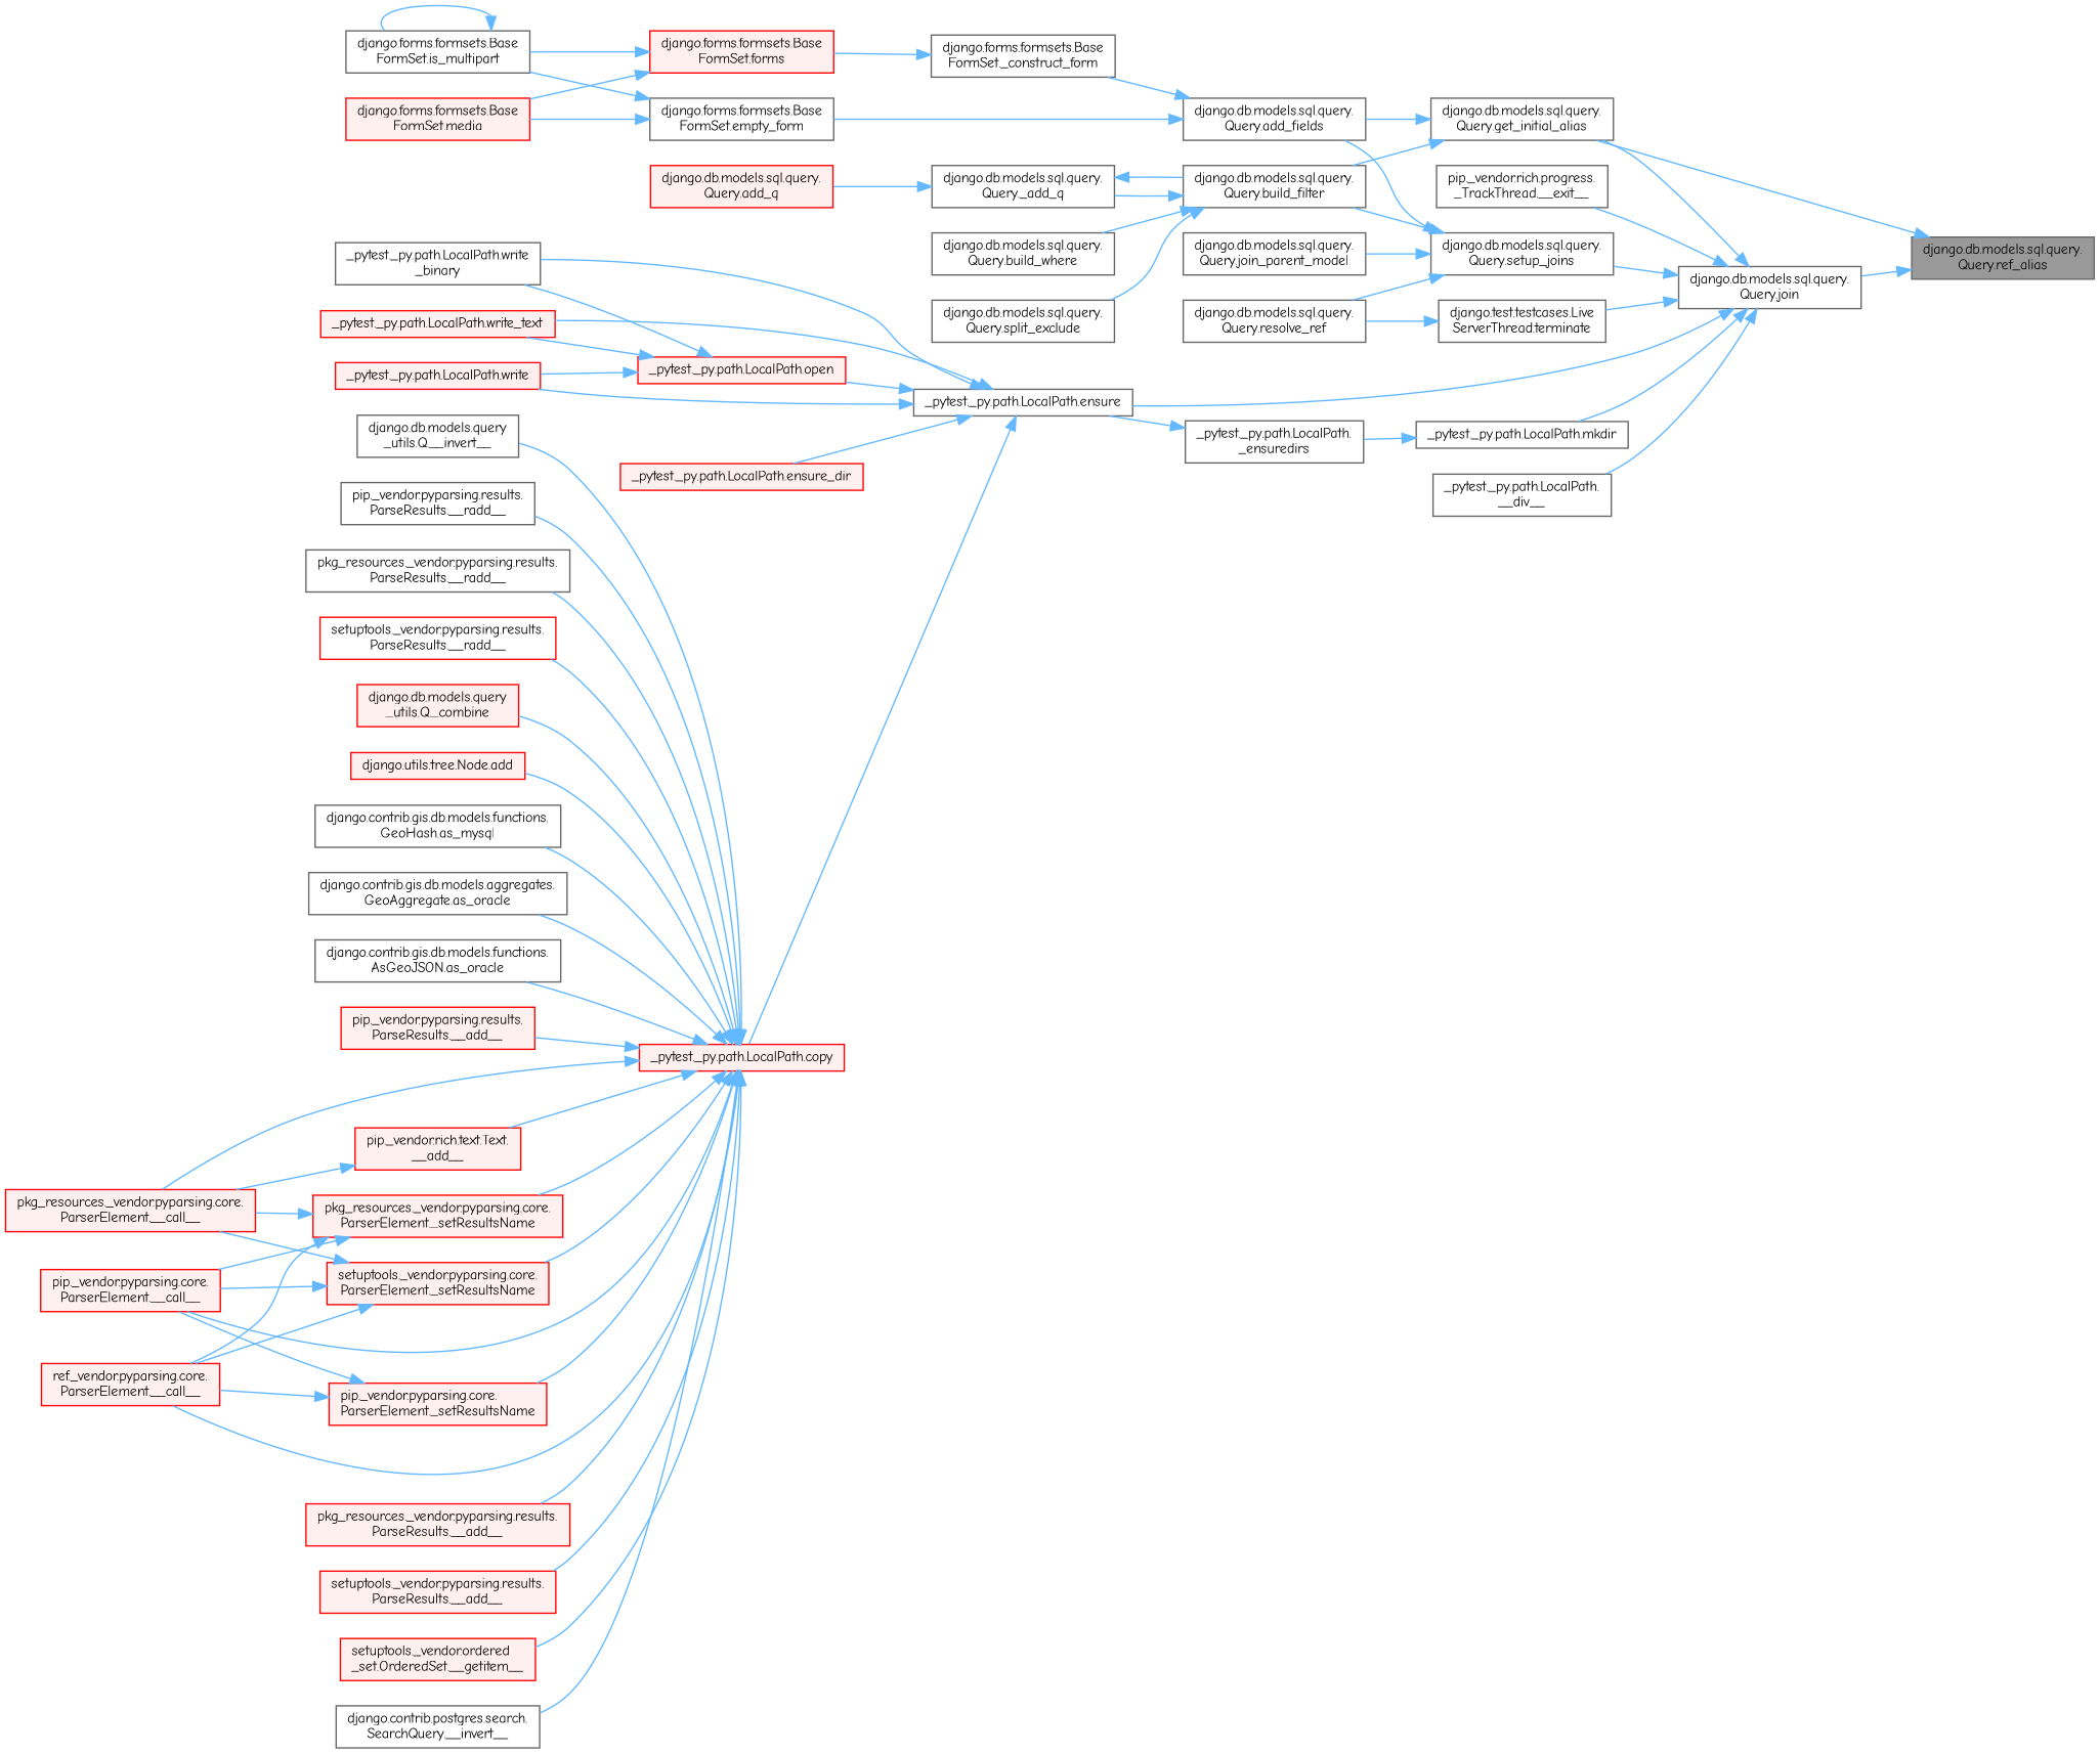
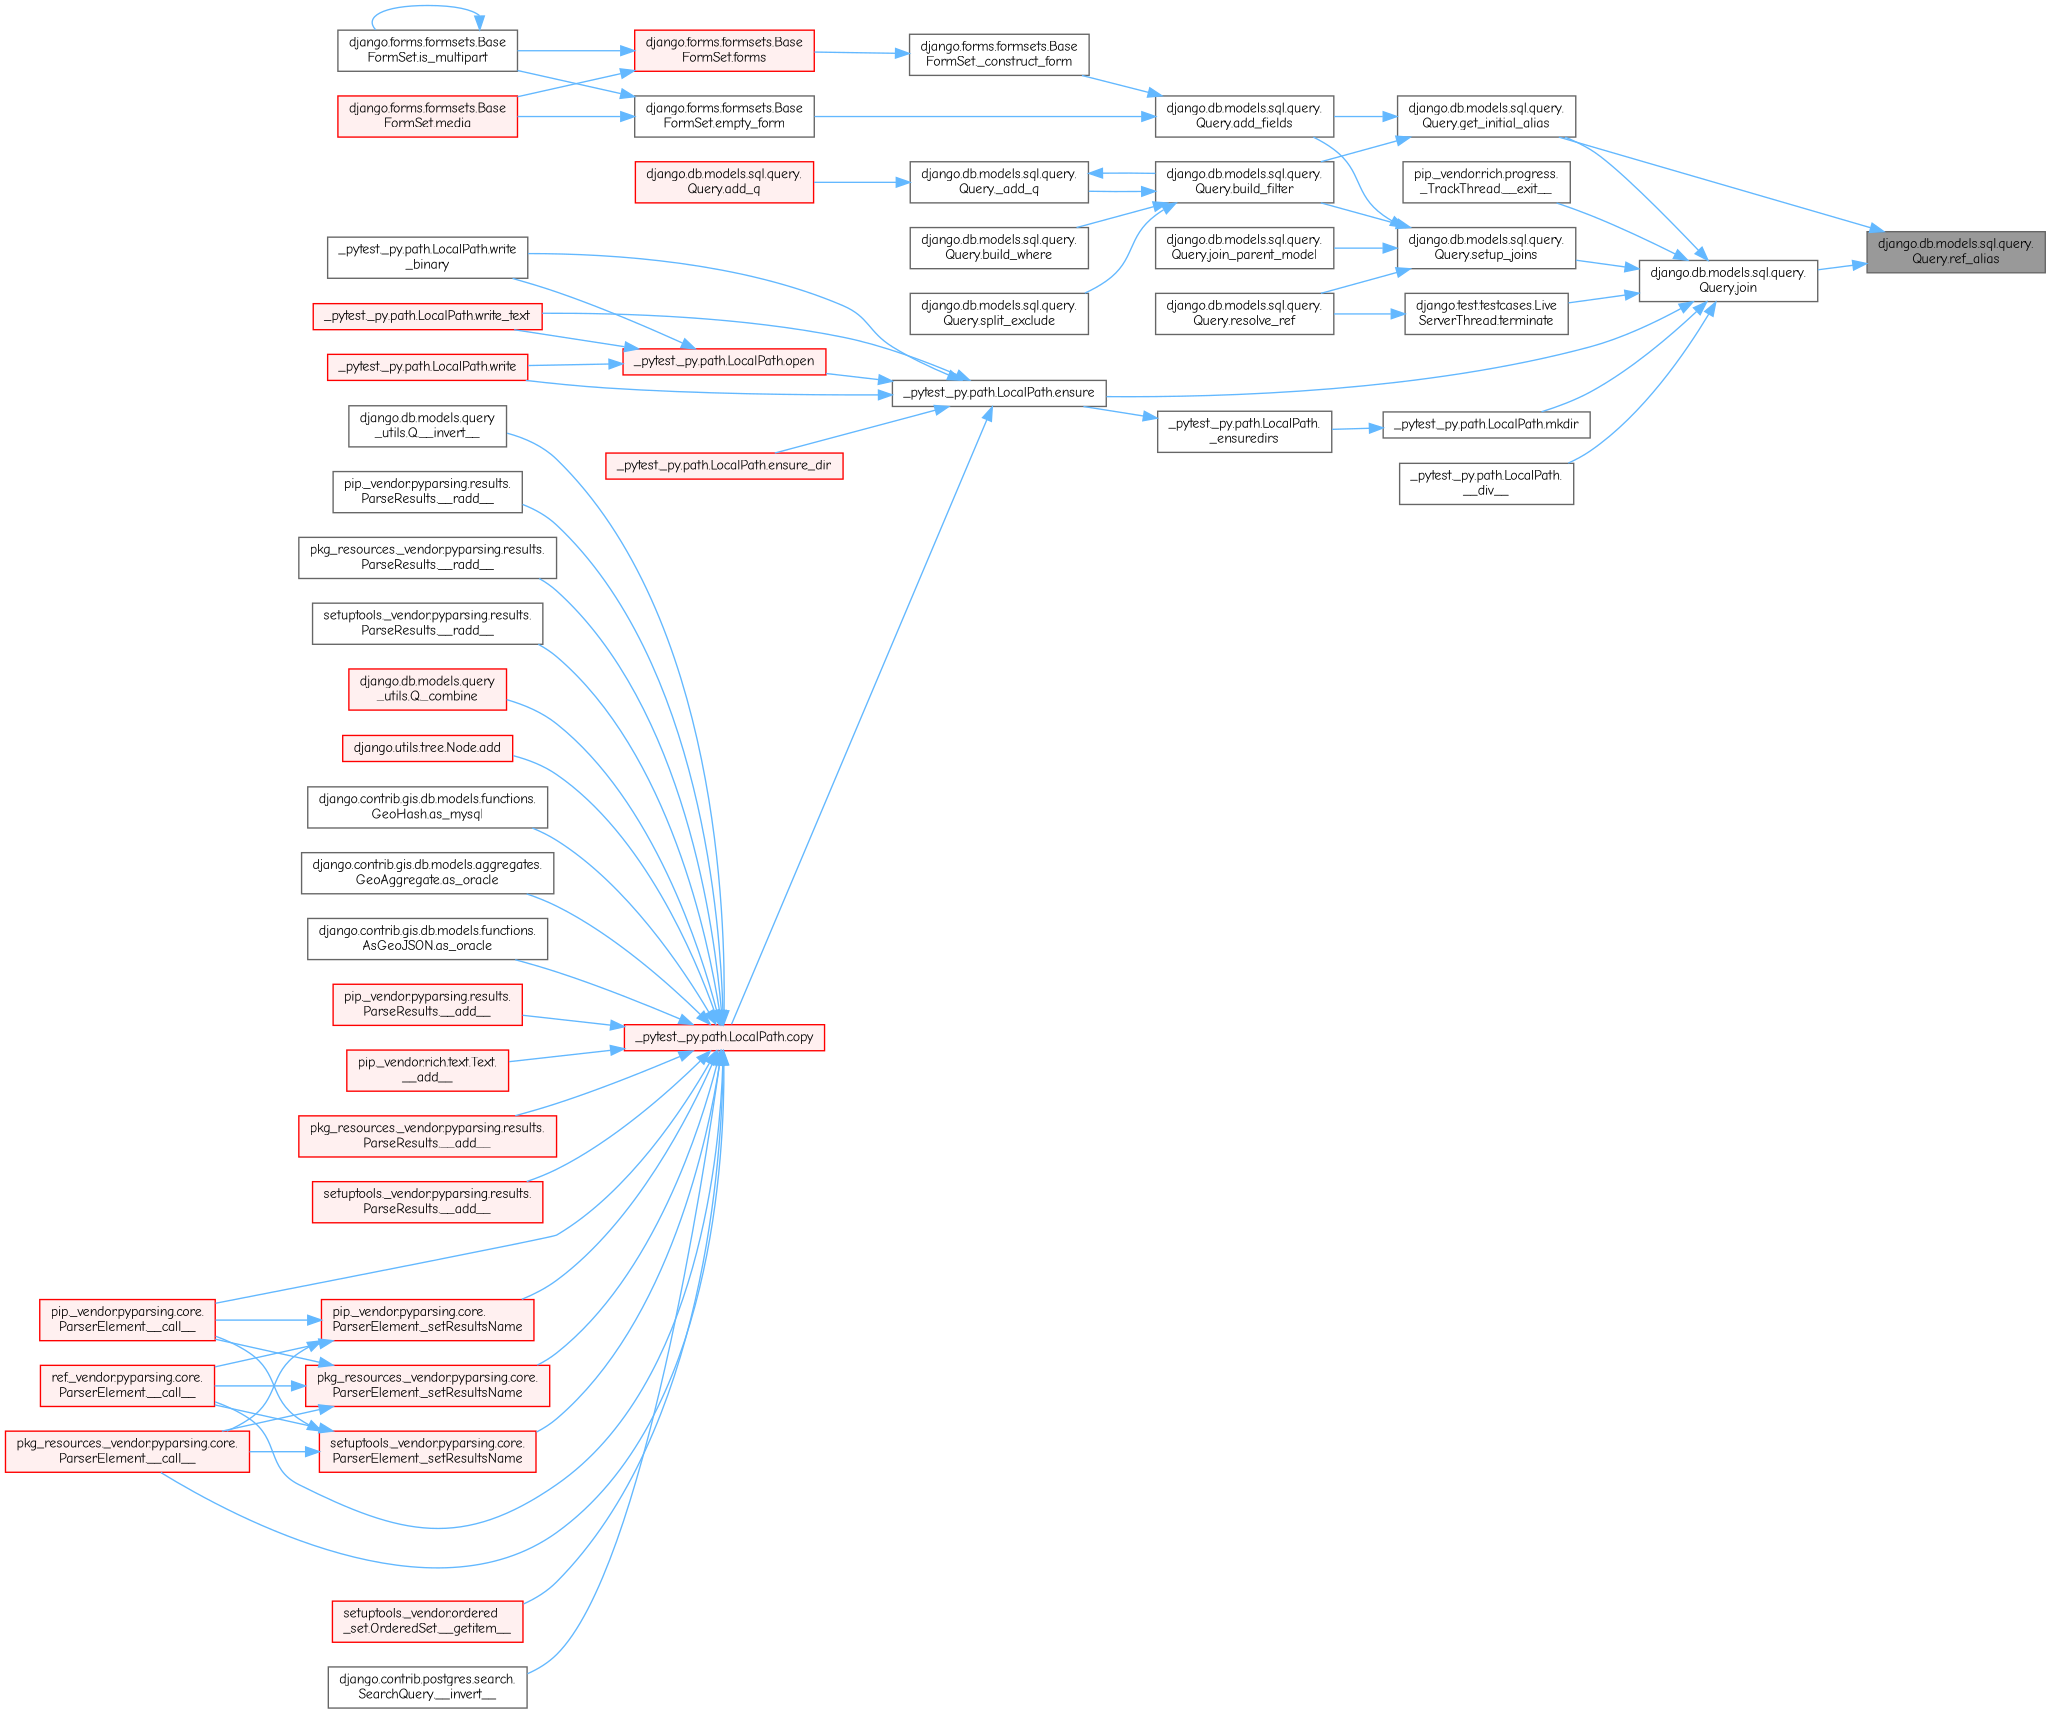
  digraph {
    fontname="Comic Neue"
    rankdir=RL
    node [color=grey40 fillcolor=white fontname="Comic Neue" fontsize=10 shape=box style=filled]
    edge [color=steelblue1 dir=back fontname="Comic Neue" fontsize=10 labelfontname=Helvetica labelfontsize=10 style=solid]
    n1 [color=gray40 fillcolor=grey60 fontcolor=black height=0.2 label="django.db.models.sql.query.\lQuery.ref_alias" width=0.4]
    n2 [height=0.2 label="django.db.models.sql.query.\lQuery.get_initial_alias" width=0.4]
    n3 [height=0.2 label="django.db.models.sql.query.\lQuery.join" width=0.4]
    n4 [height=0.2 label="django.db.models.sql.query.\lQuery.add_fields" width=0.4]
    n5 [height=0.2 label="django.db.models.sql.query.\lQuery.build_filter" width=0.4]
    n6 [height=0.2 label="_pytest._py.path.LocalPath.\l__div__" width=0.4]
    n7 [height=0.2 label="pip._vendor.rich.progress.\l_TrackThread.__exit__" width=0.4]
    n8 [height=0.2 label="_pytest._py.path.LocalPath.ensure" width=0.4]
    n9 [height=0.2 label="_pytest._py.path.LocalPath.mkdir" width=0.4]
    n10 [height=0.2 label="django.db.models.sql.query.\lQuery.setup_joins" width=0.4]
    n11 [height=0.2 label="django.test.testcases.Live\lServerThread.terminate" width=0.4]
    n12 [height=0.2 label="django.forms.formsets.Base\lFormSet._construct_form" width=0.4]
    n13 [height=0.2 label="django.forms.formsets.Base\lFormSet.empty_form" width=0.4]
    n14 [height=0.2 label="django.db.models.sql.query.\lQuery._add_q" width=0.4]
    n15 [height=0.2 label="django.db.models.sql.query.\lQuery.build_where" width=0.4]
    n16 [height=0.2 label="django.db.models.sql.query.\lQuery.split_exclude" width=0.4]
    n17 [height=0.2 label="django.db.models.sql.query.\lQuery.resolve_ref" width=0.4]
    n18 [color=red fillcolor="#FFF0F0" height=0.2 label="django.forms.formsets.Base\lFormSet.forms" width=0.4]
    n19 [height=0.2 label="django.forms.formsets.Base\lFormSet.is_multipart" width=0.4]
    n20 [color=red fillcolor="#FFF0F0" height=0.2 label="django.forms.formsets.Base\lFormSet.media" width=0.4]
    n21 [color=red fillcolor="#FFF0F0" height=0.2 label="django.db.models.sql.query.\lQuery.add_q" width=0.4]
    n22 [color=red fillcolor="#FFF0F0" height=0.2 label="_pytest._py.path.LocalPath.copy" width=0.4]
    n23 [color=red fillcolor="#FFF0F0" height=0.2 label="_pytest._py.path.LocalPath.ensure_dir" width=0.4]
    n24 [color=red fillcolor="#FFF0F0" height=0.2 label="_pytest._py.path.LocalPath.open" width=0.4]
    n25 [color=red fillcolor="#FFF0F0" height=0.2 label="_pytest._py.path.LocalPath.write" width=0.4]
    n26 [height=0.2 label="_pytest._py.path.LocalPath.write\l_binary" width=0.4]
    n27 [color=red fillcolor="#FFF0F0" height=0.2 label="_pytest._py.path.LocalPath.write_text" width=0.4]
    n28 [height=0.2 label="_pytest._py.path.LocalPath.\l_ensuredirs" width=0.4]
    n29 [height=0.2 label="django.db.models.sql.query.\lQuery.join_parent_model" width=0.4]
    n30 [color=red fillcolor="#FFF0F0" height=0.2 label="pip._vendor.pyparsing.results.\lParseResults.__add__" width=0.4]
    n31 [color=red fillcolor="#FFF0F0" height=0.2 label="pip._vendor.rich.text.Text.\l__add__" width=0.4]
    n32 [color=red fillcolor="#FFF0F0" height=0.2 label="pkg_resources._vendor.pyparsing.results.\lParseResults.__add__" width=0.4]
    n33 [color=red fillcolor="#FFF0F0" height=0.2 label="setuptools._vendor.pyparsing.results.\lParseResults.__add__" width=0.4]
    n34 [color=red fillcolor="#FFF0F0" height=0.2 label="pip._vendor.pyparsing.core.\lParserElement.__call__" width=0.4]
    n35 [color=red fillcolor="#FFF0F0" height=0.2 label="pkg_resources._vendor.pyparsing.core.\lParserElement.__call__" width=0.4]
    n36 [color=red fillcolor="#FFF0F0" height=0.2 label="ref._vendor.pyparsing.core.\lParserElement.__call__" width=0.4]
    n37 [color=red fillcolor="#FFF0F0" height=0.2 label="setuptools._vendor.ordered\l_set.OrderedSet.__getitem__" width=0.4]
    n38 [height=0.2 label="django.contrib.postgres.search.\lSearchQuery.__invert__" width=0.4]
    n39 [height=0.2 label="django.db.models.query\l_utils.Q.__invert__" width=0.4]
    n40 [height=0.2 label="pip._vendor.pyparsing.results.\lParseResults.__radd__" width=0.4]
    n41 [height=0.2 label="pkg_resources._vendor.pyparsing.results.\lParseResults.__radd__" width=0.4]
-   n42 [color=red height=0.2 label="setuptools._vendor.pyparsing.results.\lParseResults.__radd__" width=0.4]
+   n42 [height=0.2 label="setuptools._vendor.pyparsing.results.\lParseResults.__radd__" width=0.4]
    n43 [color=red fillcolor="#FFF0F0" height=0.2 label="django.db.models.query\l_utils.Q._combine" width=0.4]
    n44 [color=red fillcolor="#FFF0F0" height=0.2 label="pip._vendor.pyparsing.core.\lParserElement._setResultsName" width=0.4]
    n45 [color=red fillcolor="#FFF0F0" height=0.2 label="pkg_resources._vendor.pyparsing.core.\lParserElement._setResultsName" width=0.4]
    n46 [color=red fillcolor="#FFF0F0" height=0.2 label="setuptools._vendor.pyparsing.core.\lParserElement._setResultsName" width=0.4]
    n47 [color=red fillcolor="#FFF0F0" height=0.2 label="django.utils.tree.Node.add" width=0.4]
    n48 [height=0.2 label="django.contrib.gis.db.models.functions.\lGeoHash.as_mysql" width=0.4]
    n49 [height=0.2 label="django.contrib.gis.db.models.aggregates.\lGeoAggregate.as_oracle" width=0.4]
    n50 [height=0.2 label="django.contrib.gis.db.models.functions.\lAsGeoJSON.as_oracle" width=0.4]
    n1 -> n2
    n1 -> n3
    n2 -> n4
    n2 -> n5
    n3 -> n2
    n3 -> n6
    n3 -> n7
    n3 -> n8
    n3 -> n9
    n3 -> n10
    n3 -> n11
    n4 -> n12
    n4 -> n13
    n5 -> n14
    n5 -> n15
    n5 -> n16
    n8 -> n22
    n8 -> n23
    n8 -> n24
    n8 -> n25
    n8 -> n26
    n8 -> n27
    n9 -> n28
    n10 -> n4
    n10 -> n5
    n10 -> n17
    n10 -> n29
    n11 -> n17
    n12 -> n18
    n13 -> n19
    n13 -> n20
    n14 -> n5
    n14 -> n21
    n18 -> n19
    n18 -> n20
    n19 -> n19
    n22 -> n30
    n22 -> n31
    n22 -> n32
    n22 -> n33
    n22 -> n34
    n22 -> n35
    n22 -> n36
    n22 -> n37
    n22 -> n38
    n22 -> n39
    n22 -> n40
    n22 -> n41
    n22 -> n42
    n22 -> n43
    n22 -> n44
    n22 -> n45
    n22 -> n46
    n22 -> n47
    n22 -> n48
    n22 -> n49
    n22 -> n50
    n24 -> n25
    n24 -> n26
    n24 -> n27
    n28 -> n8
    n44 -> n34
-   n31 -> n35
+   n44 -> n35
    n44 -> n36
    n45 -> n34
    n45 -> n35
    n45 -> n36
    n46 -> n34
    n46 -> n35
    n46 -> n36
  }
